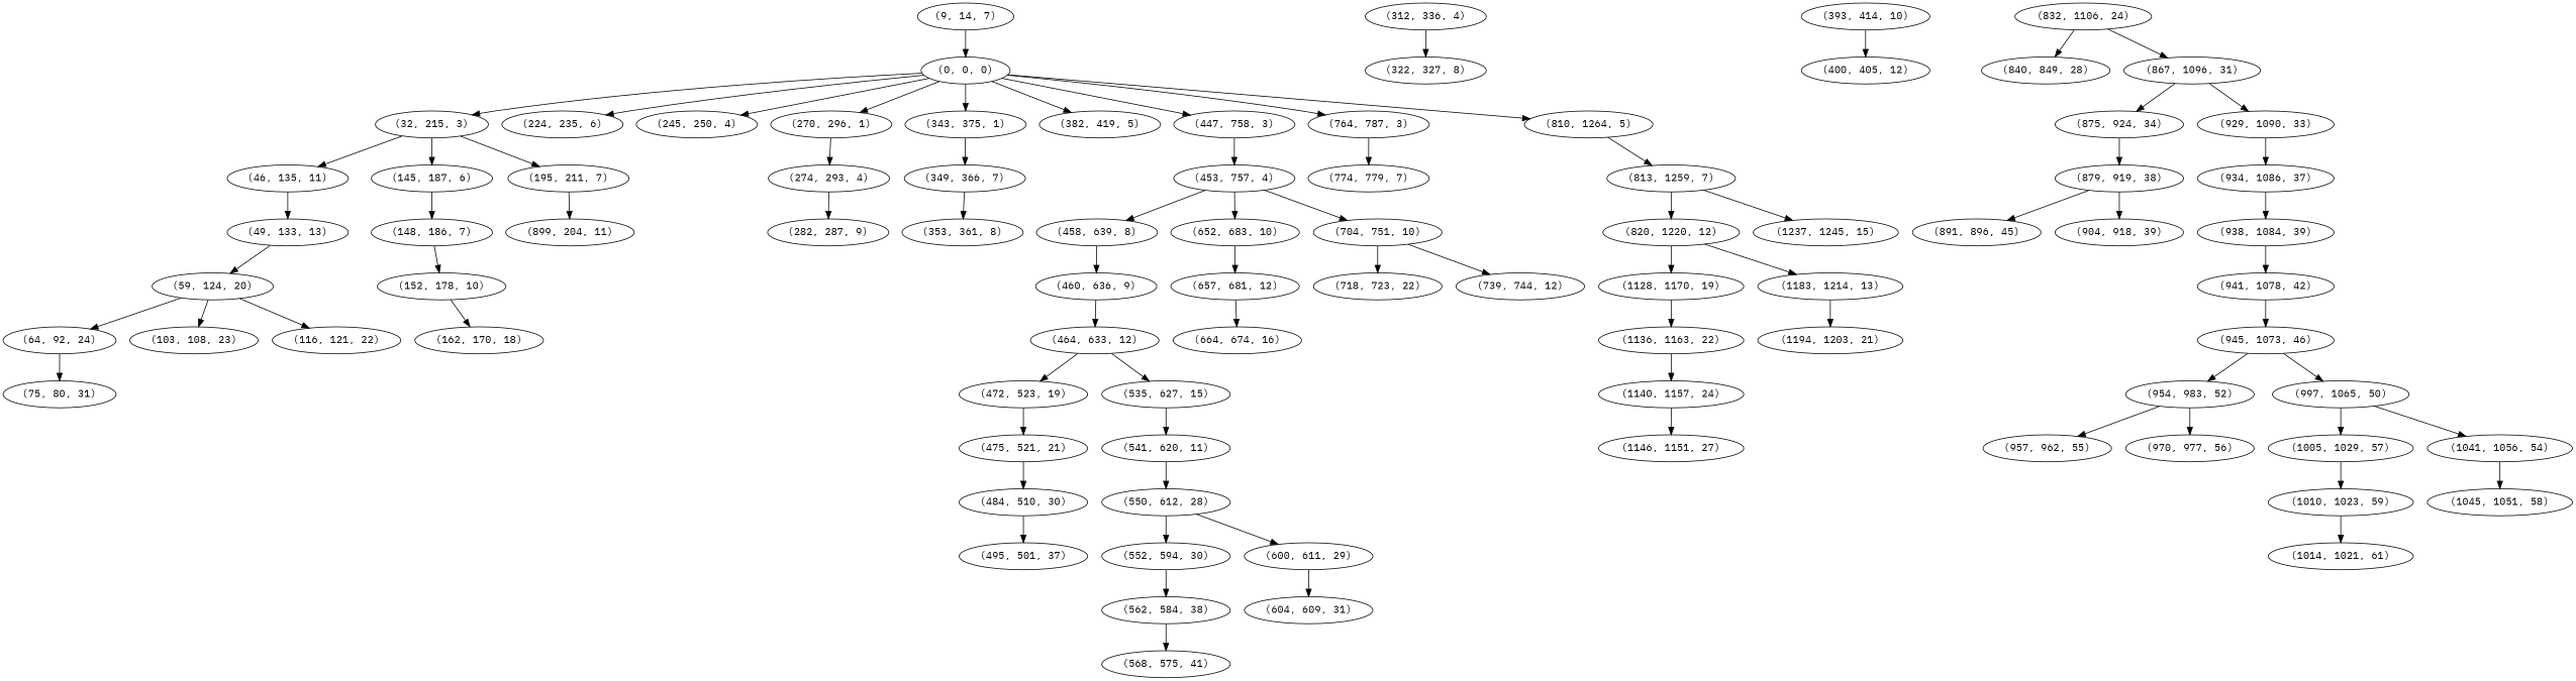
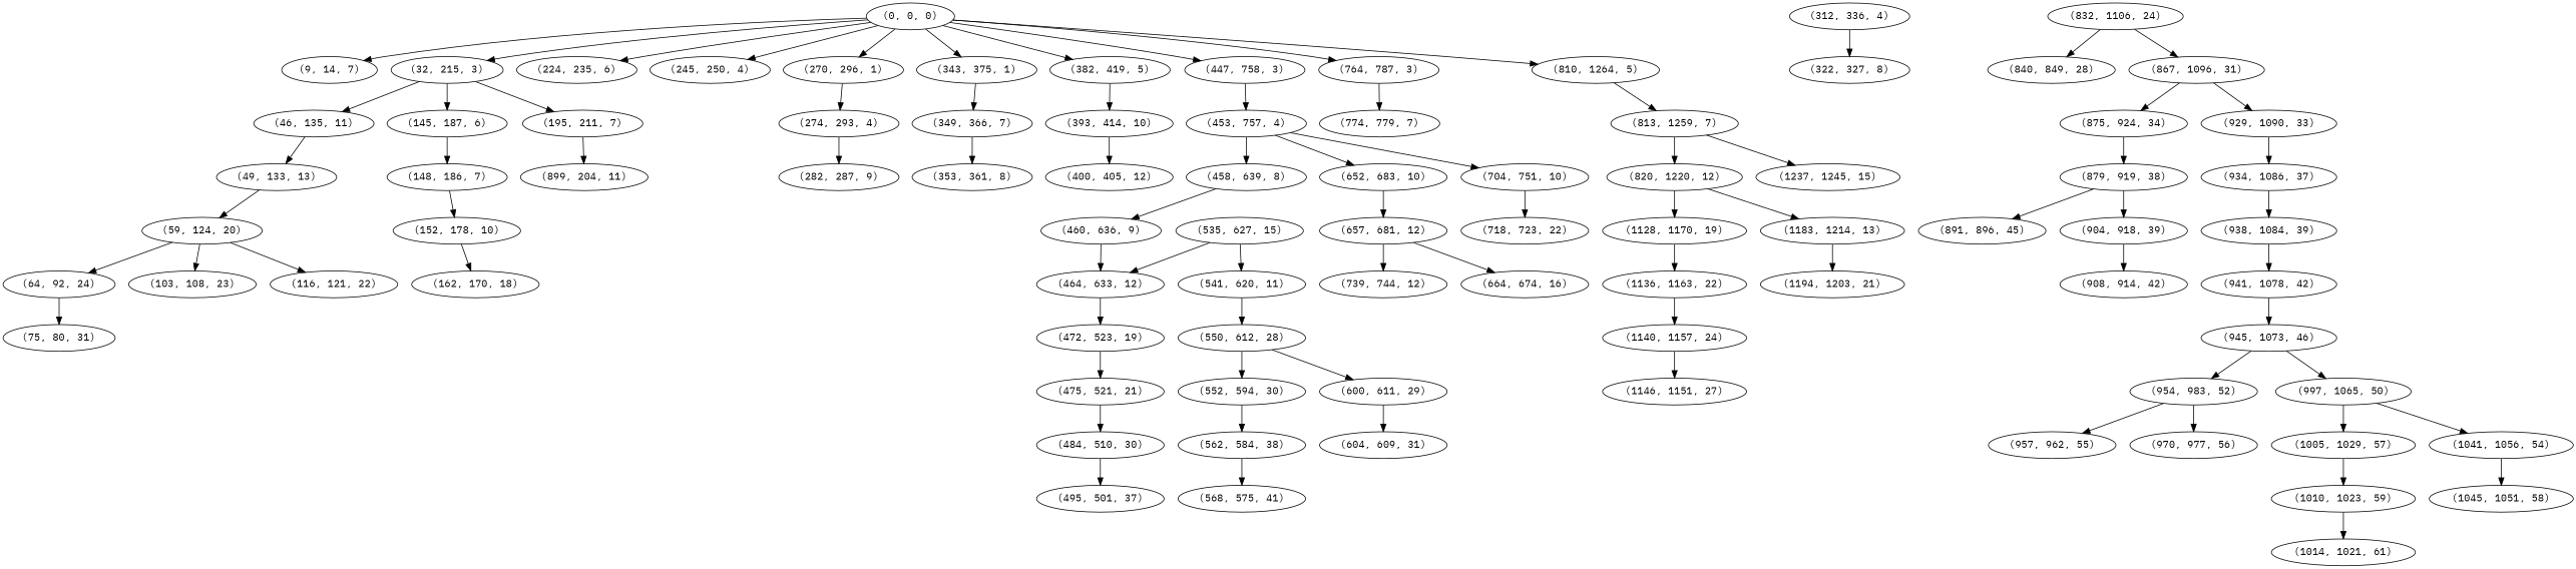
  digraph {
    fontname="IBM Plex Mono"
    node [fontname="IBM Plex Mono"]
    edge [fontname="IBM Plex Mono"]
    "(0, 0, 0)"
    "(9, 14, 7)"
    "(32, 215, 3)"
    "(224, 235, 6)"
    "(245, 250, 4)"
    "(270, 296, 1)"
    "(343, 375, 1)"
    "(382, 419, 5)"
    "(447, 758, 3)"
    "(764, 787, 3)"
    "(810, 1264, 5)"
    "(46, 135, 11)"
    "(145, 187, 6)"
    "(195, 211, 7)"
    "(274, 293, 4)"
    "(312, 336, 4)"
    "(322, 327, 8)"
    "(349, 366, 7)"
    "(393, 414, 10)"
    "(453, 757, 4)"
    "(774, 779, 7)"
    "(813, 1259, 7)"
    "(49, 133, 13)"
    "(148, 186, 7)"
    n25 [label="(899, 204, 11)"]
    "(59, 124, 20)"
    "(64, 92, 24)"
    "(103, 108, 23)"
    "(116, 121, 22)"
    "(75, 80, 31)"
    "(152, 178, 10)"
    "(162, 170, 18)"
    "(282, 287, 9)"
    "(353, 361, 8)"
    "(400, 405, 12)"
    "(458, 639, 8)"
    "(652, 683, 10)"
    "(704, 751, 10)"
    "(460, 636, 9)"
    "(657, 681, 12)"
    "(718, 723, 22)"
    "(739, 744, 12)"
    "(464, 633, 12)"
    "(472, 523, 19)"
    "(535, 627, 15)"
    "(475, 521, 21)"
    n47 [label="(541, 620, 11)"]
    "(484, 510, 30)"
    "(495, 501, 37)"
    "(550, 612, 28)"
    "(552, 594, 30)"
    "(600, 611, 29)"
    "(562, 584, 38)"
    "(604, 609, 31)"
    "(568, 575, 41)"
    "(664, 674, 16)"
    "(820, 1220, 12)"
    "(1237, 1245, 15)"
    "(1128, 1170, 19)"
    "(1183, 1214, 13)"
    "(1136, 1163, 22)"
    "(1194, 1203, 21)"
    "(832, 1106, 24)"
    "(840, 849, 28)"
    "(867, 1096, 31)"
    "(875, 924, 34)"
    "(929, 1090, 33)"
    "(879, 919, 38)"
    "(934, 1086, 37)"
    "(891, 896, 45)"
    "(904, 918, 39)"
+   "(908, 914, 42)"
    "(938, 1084, 39)"
    "(941, 1078, 42)"
    "(945, 1073, 46)"
    "(954, 983, 52)"
    "(997, 1065, 50)"
    "(957, 962, 55)"
    "(970, 977, 56)"
    "(1005, 1029, 57)"
    "(1041, 1056, 54)"
    "(1010, 1023, 59)"
    "(1045, 1051, 58)"
    "(1014, 1021, 61)"
    "(1140, 1157, 24)"
    "(1146, 1151, 27)"
-   "(9, 14, 7)" -> "(0, 0, 0)"
+   "(0, 0, 0)" -> "(9, 14, 7)"
    "(0, 0, 0)" -> "(32, 215, 3)"
    "(0, 0, 0)" -> "(224, 235, 6)"
    "(0, 0, 0)" -> "(245, 250, 4)"
    "(0, 0, 0)" -> "(270, 296, 1)"
    "(0, 0, 0)" -> "(343, 375, 1)"
    "(0, 0, 0)" -> "(382, 419, 5)"
    "(0, 0, 0)" -> "(447, 758, 3)"
    "(0, 0, 0)" -> "(764, 787, 3)"
    "(0, 0, 0)" -> "(810, 1264, 5)"
    "(32, 215, 3)" -> "(46, 135, 11)"
    "(32, 215, 3)" -> "(145, 187, 6)"
    "(32, 215, 3)" -> "(195, 211, 7)"
    "(270, 296, 1)" -> "(274, 293, 4)"
    "(343, 375, 1)" -> "(349, 366, 7)"
+   "(382, 419, 5)" -> "(393, 414, 10)"
    "(447, 758, 3)" -> "(453, 757, 4)"
    "(764, 787, 3)" -> "(774, 779, 7)"
    "(810, 1264, 5)" -> "(813, 1259, 7)"
    "(46, 135, 11)" -> "(49, 133, 13)"
    "(145, 187, 6)" -> "(148, 186, 7)"
    "(195, 211, 7)" -> n25
    "(274, 293, 4)" -> "(282, 287, 9)"
    "(312, 336, 4)" -> "(322, 327, 8)"
    "(349, 366, 7)" -> "(353, 361, 8)"
    "(393, 414, 10)" -> "(400, 405, 12)"
    "(453, 757, 4)" -> "(458, 639, 8)"
    "(453, 757, 4)" -> "(652, 683, 10)"
    "(453, 757, 4)" -> "(704, 751, 10)"
    "(813, 1259, 7)" -> "(820, 1220, 12)"
    "(813, 1259, 7)" -> "(1237, 1245, 15)"
    "(49, 133, 13)" -> "(59, 124, 20)"
    "(148, 186, 7)" -> "(152, 178, 10)"
    "(59, 124, 20)" -> "(64, 92, 24)"
    "(59, 124, 20)" -> "(103, 108, 23)"
    "(59, 124, 20)" -> "(116, 121, 22)"
    "(64, 92, 24)" -> "(75, 80, 31)"
    "(152, 178, 10)" -> "(162, 170, 18)"
    "(458, 639, 8)" -> "(460, 636, 9)"
    "(652, 683, 10)" -> "(657, 681, 12)"
    "(704, 751, 10)" -> "(718, 723, 22)"
-   "(704, 751, 10)" -> "(739, 744, 12)"
+   "(657, 681, 12)" -> "(739, 744, 12)"
    "(460, 636, 9)" -> "(464, 633, 12)"
    "(657, 681, 12)" -> "(664, 674, 16)"
    "(464, 633, 12)" -> "(472, 523, 19)"
-   "(464, 633, 12)" -> "(535, 627, 15)"
+   "(535, 627, 15)" -> "(464, 633, 12)"
    "(472, 523, 19)" -> "(475, 521, 21)"
    "(535, 627, 15)" -> n47
    "(475, 521, 21)" -> "(484, 510, 30)"
    n47 -> "(550, 612, 28)"
    "(484, 510, 30)" -> "(495, 501, 37)"
    "(550, 612, 28)" -> "(552, 594, 30)"
    "(550, 612, 28)" -> "(600, 611, 29)"
    "(552, 594, 30)" -> "(562, 584, 38)"
    "(600, 611, 29)" -> "(604, 609, 31)"
    "(562, 584, 38)" -> "(568, 575, 41)"
    "(820, 1220, 12)" -> "(1128, 1170, 19)"
    "(820, 1220, 12)" -> "(1183, 1214, 13)"
    "(1128, 1170, 19)" -> "(1136, 1163, 22)"
    "(1183, 1214, 13)" -> "(1194, 1203, 21)"
    "(1136, 1163, 22)" -> "(1140, 1157, 24)"
    "(832, 1106, 24)" -> "(840, 849, 28)"
    "(832, 1106, 24)" -> "(867, 1096, 31)"
    "(867, 1096, 31)" -> "(875, 924, 34)"
    "(867, 1096, 31)" -> "(929, 1090, 33)"
    "(875, 924, 34)" -> "(879, 919, 38)"
    "(929, 1090, 33)" -> "(934, 1086, 37)"
    "(879, 919, 38)" -> "(891, 896, 45)"
    "(879, 919, 38)" -> "(904, 918, 39)"
    "(934, 1086, 37)" -> "(938, 1084, 39)"
+   "(904, 918, 39)" -> "(908, 914, 42)"
    "(938, 1084, 39)" -> "(941, 1078, 42)"
    "(941, 1078, 42)" -> "(945, 1073, 46)"
    "(945, 1073, 46)" -> "(954, 983, 52)"
    "(945, 1073, 46)" -> "(997, 1065, 50)"
    "(954, 983, 52)" -> "(957, 962, 55)"
    "(954, 983, 52)" -> "(970, 977, 56)"
    "(997, 1065, 50)" -> "(1005, 1029, 57)"
    "(997, 1065, 50)" -> "(1041, 1056, 54)"
    "(1005, 1029, 57)" -> "(1010, 1023, 59)"
    "(1041, 1056, 54)" -> "(1045, 1051, 58)"
    "(1010, 1023, 59)" -> "(1014, 1021, 61)"
    "(1140, 1157, 24)" -> "(1146, 1151, 27)"
  }
